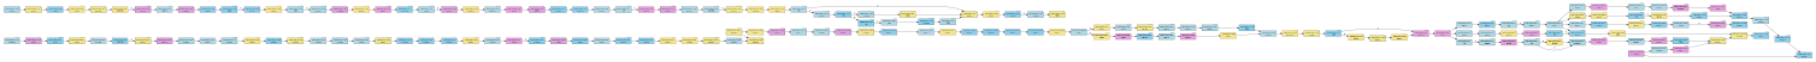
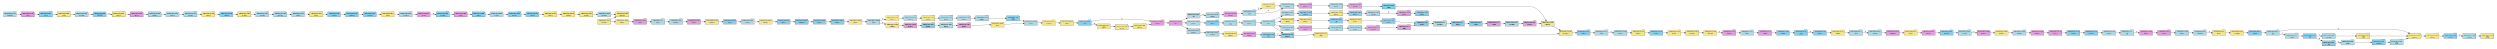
  strict digraph {
    fontname="Courier Prime"
    rankdir=LR
    node [color=brown fillcolor=lightblue fontname="Courier Prime" shape=note style=filled]
    edge [color="#000000" fontname="Courier Prime"]
    n1 [color=black fillcolor=khaki label="0x0046158b\npopl" shape=folder]
    n2 [label="0x0046158c\nxchgl"]
    n3 [fillcolor=skyblue label="0x0046158e\njecxz"]
    n4 [color=black fillcolor=khaki label="0x00461590\nsubl" shape=folder]
    n5 [label="0x00461780\njecxz" shape=folder]
    n6 [color=black fillcolor=khaki label="0x00461782\nxorl" shape=folder]
    n7 [fillcolor=khaki label="0x00461784\nlodsb"]
-   n8 [fillcolor=khaki label="0x00461785\ncmpb"]
+   n8 [fillcolor=skyblue label="0x00461785\ncmpb"]
    n9 [color=black label="0x00461602\npopl"]
    n10 [color=black label="0x00461603\nlahf"]
    n11 [fillcolor=khaki label="0x00461604\nadcb"]
    n12 [fillcolor=plum label="0x00461606\nshrb"]
    n13 [color=black fillcolor=plum label="0x00461592\nmovl"]
    n14 [color=black label="0x00461594\nlodsl"]
    n15 [label="0x00461595\nsubl"]
    n16 [label="0x00461787\njb" shape=folder]
    n17 [color=black fillcolor=khaki label="0x00461789\naddl"]
    n18 [label="0x00461795\nsubb" shape=folder]
    n19 [fillcolor=khaki label="0x0046178b\naddl" shape=folder]
    n20 [fillcolor=skyblue label="0x00461797\njb"]
    n21 [fillcolor=skyblue label="0x0046178d\nloop" shape=folder]
    n22 [color=black label="0x004617a1\nlodsw"]
    n23 [color=black fillcolor=skyblue label="0x00461799\nje" shape=folder]
    n24 [color=black label="0x00461748\nloop" shape=folder]
    n25 [color=black fillcolor=plum label="0x0046174a\nmovl"]
    n26 [fillcolor=khaki label="0x0046174d\npushl"]
    n27 [label="0x0046174e\npushl" shape=folder]
    n28 [color=black label="0x0046163f\nsubl"]
    n29 [fillcolor=plum label="0x00461642\nmovb" shape=folder]
    n30 [color=black fillcolor=skyblue label="0x00461644\njmp"]
    n31 [color=black fillcolor=khaki label="0x0046171b\nmovb"]
    n32 [color=black label="0x0046163c\npushl"]
    n33 [fillcolor=plum label="0x0046163d\nmovl" shape=folder]
    n34 [color=black label="0x00461719\nlodsb"]
    n35 [fillcolor=plum label="0x0046171a\npopl" shape=folder]
    n36 [color=black fillcolor=khaki label="0x0046171d\nstosb"]
    n37 [fillcolor=skyblue label="0x004615a2\npushl"]
    n38 [fillcolor=skyblue label="0x004615a3\nxchgl"]
    n39 [fillcolor=khaki label="0x004615a4\naddl" shape=folder]
    n40 [label="0x004615a6\nlodsl" shape=folder]
    n41 [color=black fillcolor=khaki label="0x0046159b\nxchgl" shape=folder]
    n42 [label="0x0046159c\nlodsl" shape=folder]
    n43 [color=black label="0x0046159d\nxchgl"]
    n44 [label="0x0046159e\nrepz" shape=folder]
    n45 [color=black fillcolor=khaki label="0x004617a3\njmp" shape=folder]
    n46 [fillcolor=skyblue label="0x004617ad\nshrl"]
    n47 [label="0x004617b0\nmull" shape=folder]
    n48 [fillcolor=khaki label="0x004617b2\nmovl"]
    n49 [fillcolor=skyblue label="0x004617b5\nmovl"]
    n50 [fillcolor=khaki label="0x004615b8\nlodsl" shape=folder]
    n51 [color=black fillcolor=khaki label="0x004615b9\npushl" shape=folder]
    n52 [label="0x004615ba\npushl"]
    n53 [color=black fillcolor=khaki label="0x004615bb\npushl"]
    n54 [color=black fillcolor=skyblue label="0x00461753\nlodsl"]
    n55 [fillcolor=skyblue label="0x00461754\ntestl"]
    n56 [label="0x00461756\npopl"]
    n57 [color=black label="0x00461757\nje" shape=folder]
    n58 [color=black label="0x0046178f\npopa"]
    n59 [color=black fillcolor=khaki label="0x00461790\njmp"]
    n60 [color=black label="0x004617cd\naddl" shape=folder]
    n61 [color=black fillcolor=skyblue label="0x004617cf\njmp"]
    n62 [label="0x004617df\npopl"]
    n63 [fillcolor=khaki label="0x004617e0\npushfl" shape=folder]
    n64 [color=black label="0x004617d9\nshrl" shape=folder]
    n65 [fillcolor=plum label="0x004617dc\nsubl" shape=folder]
    n66 [fillcolor=khaki label="0x004617de\nstc"]
    n67 [color=black label="0x0046173c\njne" shape=folder]
    n68 [color=black label="0x0046173e\nmovb" shape=folder]
    n69 [color=black fillcolor=plum label="0x00461740\nbswap"]
    n70 [fillcolor=khaki label="0x00461742\naddl" shape=folder]
    n71 [color=black label="0x00461708\nloop"]
    n72 [color=black fillcolor=plum label="0x0046170a\npopl" shape=folder]
    n73 [color=black fillcolor=skyblue label="0x0046170b\naddl"]
    n74 [color=black fillcolor=skyblue label="0x00461608\nje"]
    n75 [fillcolor=skyblue label="0x00461618\nxorl" shape=folder]
    n76 [fillcolor=khaki label="0x0046161a\njmp"]
    n77 [color=black label="0x00461802\nsubl" shape=folder]
    n78 [color=black label="0x00461804\nret" shape=folder]
    n79 [color=black label="0x00461822\npopl"]
    n80 [color=black fillcolor=khaki label="0x004616a8\ncmpb"]
    n81 [label="0x00461701\nxorl" shape=folder]
    n82 [fillcolor=plum label="0x00461823\naddl"]
    n83 [fillcolor=khaki label="0x004616aa\nmovl" shape=folder]
    n84 [color=black fillcolor=skyblue label="0x00461703\npopl"]
    n85 [color=black fillcolor=khaki label="0x004617e1\ncmpb"]
    n86 [fillcolor=skyblue label="0x004617e5\njne" shape=folder]
    n87 [fillcolor=plum label="0x004617f2\npopfl" shape=folder]
    n88 [fillcolor=khaki label="0x004617e7\nincl"]
    n89 [fillcolor=plum label="0x004617f3\nret"]
    n90 [color=black fillcolor=khaki label="0x004617ea\nshll"]
    n91 [color=black label="0x00461597\nlodsl" shape=folder]
    n92 [fillcolor=khaki label="0x00461598\naddl" shape=folder]
    n93 [fillcolor=skyblue label="0x0046159a\npushl"]
    n94 [fillcolor=khaki label="0x004615b7\npopl" shape=folder]
    n95 [color=black fillcolor=skyblue label="0x00461736\njae" shape=folder]
    n96 [fillcolor=skyblue label="0x00461738\nmovl"]
    n97 [fillcolor=khaki label="0x0046173a\ncmpb" shape=folder]
    n98 [color=black label="0x00461800\njb" shape=folder]
    n99 [fillcolor=skyblue label="0x0046170e\npopl" shape=folder]
    n100 [fillcolor=skyblue label="0x0046170f\nmovl" shape=folder]
    n101 [color=black label="0x00461712\npushl" shape=folder]
    n102 [fillcolor=skyblue label="0x00461713\nmovl" shape=folder]
    n103 [label="0x004617fc\nadcl"]
    n104 [fillcolor=skyblue label="0x004617fe\ncmpl" shape=folder]
    n105 [color=black fillcolor=skyblue label="0x00461589\nxorl" shape=folder]
    n106 [label="0x0046157a\npusha" shape=folder]
    n107 [color=black fillcolor=plum label="0x0046157b\ncall"]
    n108 [fillcolor=skyblue label="0x0046171e\ncmpl" shape=folder]
    n109 [fillcolor=khaki label="0x0046172b\npopl" shape=folder]
    n110 [color=black fillcolor=khaki label="0x0046172c\npushl"]
    n111 [fillcolor=khaki label="0x0046172d\njecxz"]
    n112 [color=black fillcolor=plum label="0x0046172f\nmovb" shape=folder]
    n113 [fillcolor=skyblue label="0x004615b3\nmovb" shape=folder]
    n114 [fillcolor=skyblue label="0x004615b5\nrepz"]
    n115 [fillcolor=khaki label="0x004617c1\nmovl" shape=folder]
    n116 [label="0x004617c4\nxorl" shape=folder]
    n117 [color=black fillcolor=khaki label="0x004617c6\nmovb" shape=folder]
    n118 [color=black label="0x004617c8\nsubl" shape=folder]
    n119 [color=black fillcolor=skyblue label="0x004617b7\nbswap"]
    n120 [fillcolor=skyblue label="0x004617b9\nsubl"]
    n121 [fillcolor=skyblue label="0x00461715\nsubl"]
    n122 [color=black fillcolor=skyblue label="0x004617bc\ncmpl"]
    n123 [fillcolor=khaki label="0x004617be\npopl"]
    n124 [color=black label="0x004617bf\njbe"]
    n125 [fillcolor=khaki label="0x004617d1\naddl" shape=folder]
    n126 [label="0x004617ca\nshrl"]
    n127 [color=black label="0x00461825\nret" shape=folder]
    n128 [color=black label="0x0046166f\npopl"]
    n129 [fillcolor=plum label="0x00461670\nxchgl" shape=folder]
    n130 [color=black fillcolor=plum label="0x00461732\naddb"]
    n131 [fillcolor=skyblue label="0x00461734\ncmpb"]
    n132 [fillcolor=skyblue label="0x00461706\nadcl"]
    n133 [fillcolor=plum label="0x004617d4\nsubl"]
    n134 [fillcolor=skyblue label="0x004617d7\nmovl" shape=folder]
+   n135 [label="0x00461721\njae" shape=folder]
    n136 [color=black fillcolor=plum label="0x00461717\nrepz"]
    n137 [color=black fillcolor=khaki label="0x00461704\nshrl" shape=folder]
    n138 [label="0x0046179b\njbe" shape=folder]
    n139 [color=black fillcolor=skyblue label="0x0046179e\nlodsb" shape=folder]
    n140 [color=black label="0x0046179f\njmp" shape=folder]
    n141 [fillcolor=khaki label="0x0046170d\nincl"]
    n142 [fillcolor=plum label="0x0046174f\nmovl"]
    n143 [color=black fillcolor=plum label="0x00461752\nincl"]
    n144 [color=black fillcolor=khaki label="0x004615a0\npopl" shape=folder]
    n145 [fillcolor=skyblue label="0x004615a1\nlodsl"]
    n146 [fillcolor=plum label="0x00461671\njmp" shape=folder]
    n147 [fillcolor=plum label="0x00461745\nsubl" shape=folder]
    n148 [fillcolor=skyblue label="0x00461747\nstosl" shape=folder]
    n149 [label="0x00461632\njb"]
    n150 [color=black label="0x00461634\ncmpb" shape=folder]
    n151 [fillcolor=plum label="0x00461636\nmovb"]
    n152 [color=black fillcolor=khaki label="0x004615bc\nxchgl" shape=folder]
    n153 [fillcolor=khaki label="0x004615bd\npopl"]
    n154 [color=black fillcolor=plum label="0x004615be\nleal" shape=folder]
    n155 [color=black label="0x004615c2\ncall" shape=folder]
    n156 [color=black label="0x00461638\njb" shape=folder]
    n157 [fillcolor=khaki label="0x0046163a\nmovb" shape=folder]
    n158 [color=black label="0x00461726\npopl"]
-   n159 [color=black fillcolor=khaki label="0x00461727\nmovl"]
+   n159 [color=black fillcolor=khaki label="0x00461727\nmovl" shape=folder]
    n160 [fillcolor=skyblue label="0x0046172a\npopl"]
    n161 [fillcolor=skyblue label="0x004616ac\njb" shape=folder]
    n162 [fillcolor=plum label="0x004615a7\nloop"]
    n163 [color=black fillcolor=skyblue label="0x004615a9\nlodsl" shape=folder]
    n164 [color=black fillcolor=skyblue label="0x004615ad\naddl"]
    n165 [label="0x004615b0\nleal"]
    n166 [color=black label="0x004617a8\npushl" shape=folder]
    n167 [label="0x00461731\nincl" shape=folder]
    n168 [color=black fillcolor=plum label="0x004617a9\nmovl"]
    n169 [color=black fillcolor=khaki label="0x004617ac\npushl"]
    n170 [fillcolor=plum label="0x0046177b\npopl"]
    n171 [color=black fillcolor=plum label="0x0046177c\npopl" shape=folder]
    n172 [color=black label="0x0046177d\nmovl"]
    n173 [fillcolor=khaki label="0x004617ee\nshll" shape=folder]
    n174 [color=black fillcolor=plum label="0x004615aa\nleal"]
    n1 -> n2
    n2 -> n3
    n3 -> n4 [label=F]
    n4 -> n13
    n5 -> n6 [label=F]
    n6 -> n7
    n7 -> n8
    n8 -> n16
    n9 -> n10
    n10 -> n11
    n11 -> n12
    n12 -> n74
    n13 -> n14
    n14 -> n15
    n15 -> n91
    n16 -> n17 [label=T]
    n16 -> n18 [label=T]
    n17 -> n19
    n18 -> n20
    n19 -> n21
    n20 -> n22 [label=T]
    n20 -> n23 [label=F]
    n21 -> n58 [label=F]
    n22 -> n45
    n23 -> n138 [label=F]
    n24 -> n25 [label=F]
    n25 -> n26
    n26 -> n27
    n27 -> n142
    n28 -> n29
    n29 -> n30
    n30 -> n31
    n31 -> n36
    n32 -> n33
    n33 -> n28
    n34 -> n35
    n35 -> n31
    n36 -> n108
    n37 -> n38
    n38 -> n39
    n39 -> n40
    n40 -> n162
    n41 -> n42
    n42 -> n43
    n43 -> n44
    n44 -> n144
    n45 -> n17
    n46 -> n47
    n47 -> n48
    n48 -> n49
    n49 -> n119
    n50 -> n51
    n51 -> n52
    n52 -> n53
    n54 -> n55
    n55 -> n56
    n56 -> n57
    n57 -> n170 [label=T]
    n58 -> n59
    n60 -> n61
    n61 -> n62
    n62 -> n63
    n63 -> n85
    n64 -> n65
    n65 -> n66
    n66 -> n62
    n67 -> n68 [label=F]
    n68 -> n69
    n69 -> n70
    n70 -> n147
    n71 -> n72 [label=F]
    n72 -> n73
    n74 -> n75 [label=T]
    n75 -> n76
    n76 -> n36
    n77 -> n78
    n78 -> n75
    n78 -> n79
    n78 -> n80
    n78 -> n81
    n79 -> n82
    n80 -> n83
    n81 -> n84
    n82 -> n127
    n83 -> n161
    n84 -> n137
    n85 -> n86
    n86 -> n87 [label=T]
    n86 -> n88 [label=F]
    n87 -> n89
    n88 -> n90
    n89 -> n9
    n89 -> n103
    n89 -> n149
    n90 -> n173
    n91 -> n92
    n92 -> n93
    n93 -> n41
    n94 -> n50
    n95 -> n96 [label=F]
    n96 -> n97
    n97 -> n67
    n98 -> n77 [label=F]
    n99 -> n100
    n100 -> n101
    n101 -> n102
    n102 -> n121
    n103 -> n104
    n104 -> n98
    n105 -> n1
    n106 -> n107
    n107 -> n105
+   n108 -> n135
    n109 -> n110
    n110 -> n111
    n111 -> n112 [label=F]
    n112 -> n167
    n113 -> n114
    n114 -> n94
    n115 -> n116
    n116 -> n117
    n117 -> n118
    n118 -> n126
    n119 -> n120
    n120 -> n122
-   n136 -> n121
+   n121 -> n136
    n122 -> n123
    n123 -> n124
    n124 -> n115 [label=F]
    n124 -> n125 [label=T]
    n125 -> n133
    n126 -> n60
    n127 -> n128
    n128 -> n129
    n129 -> n146
    n130 -> n131
    n131 -> n95
    n132 -> n71
    n133 -> n134
    n134 -> n64
+   n135 -> n158 [label=T]
    n136 -> n34
    n137 -> n132
    n138 -> n139
    n139 -> n140
    n140 -> n17
    n141 -> n99
    n142 -> n143
    n143 -> n54
    n144 -> n145
    n145 -> n37
    n146 -> n100
    n147 -> n148
    n148 -> n24
    n149 -> n150 [label=T]
    n150 -> n151
    n151 -> n156
    n152 -> n53
    n152 -> n153
    n153 -> n154
    n154 -> n155
    n155 -> n166
    n156 -> n32 [label=T]
    n156 -> n157 [label=F]
    n157 -> n32
    n158 -> n159
    n159 -> n160
    n160 -> n109
    n161 -> n141 [label=T]
    n162 -> n163 [label=F]
    n163 -> n174
    n164 -> n165
    n165 -> n113
    n166 -> n168
    n167 -> n130
    n168 -> n169
    n169 -> n46
    n170 -> n171
    n171 -> n172
    n172 -> n5
    n173 -> n87
    n174 -> n164
  }
